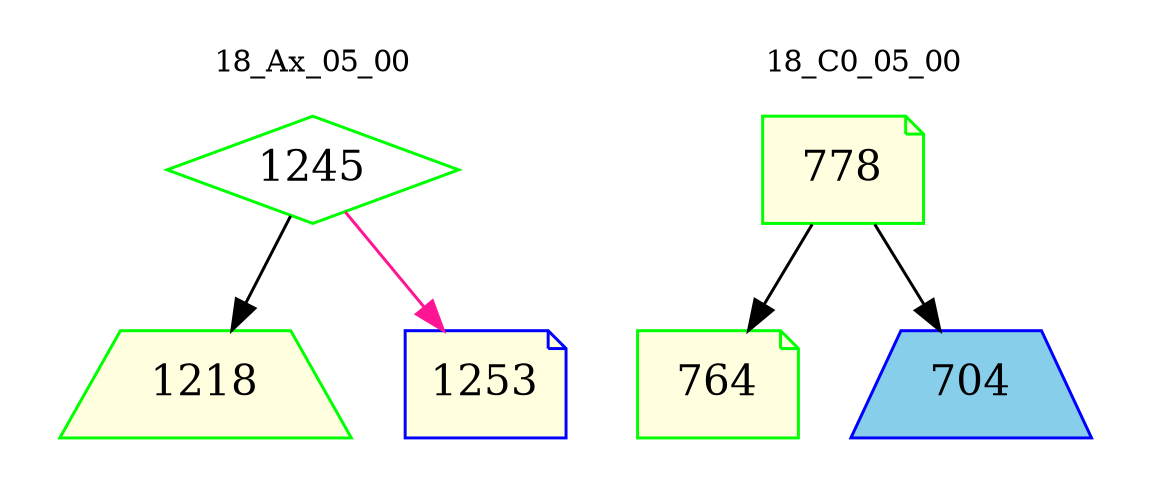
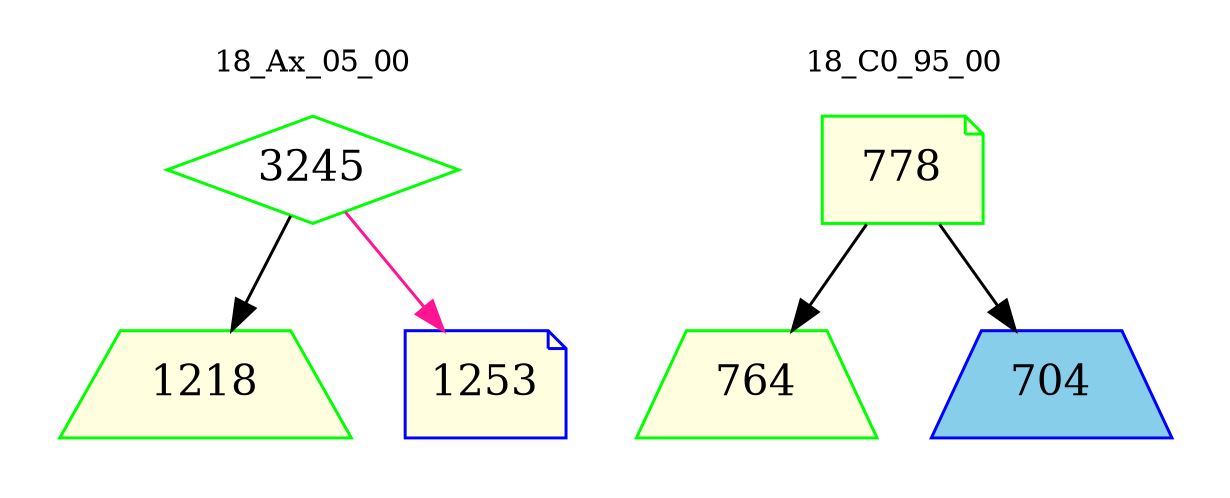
  digraph {
    node [color=green fillcolor=lightyellow shape=trapezium style=filled]
    edge [color=black]
-   n1 [fillcolor=white label=1245 shape=diamond]
+   n1 [fillcolor=white label=3245 shape=diamond]
    n2 [label=1218]
    n3 [color=blue label=1253 shape=note]
    n4 [label=778 shape=note]
-   n5 [label=764 shape=note]
+   n5 [label=764]
    n6 [color=blue fillcolor=skyblue label=704]
    subgraph cluster_1 {
      color=white
      fontsize=10
      label="18_Ax_05_00"
      n1
      n2
      n3
    }
    subgraph cluster_2 {
      color=white
      fontsize=10
-     label="18_C0_05_00"
+     label="18_C0_95_00"
      n4
      n5
      n6
    }
    n1 -> n2
    n1 -> n3 [color=deeppink]
    n4 -> n5
    n4 -> n6
  }
